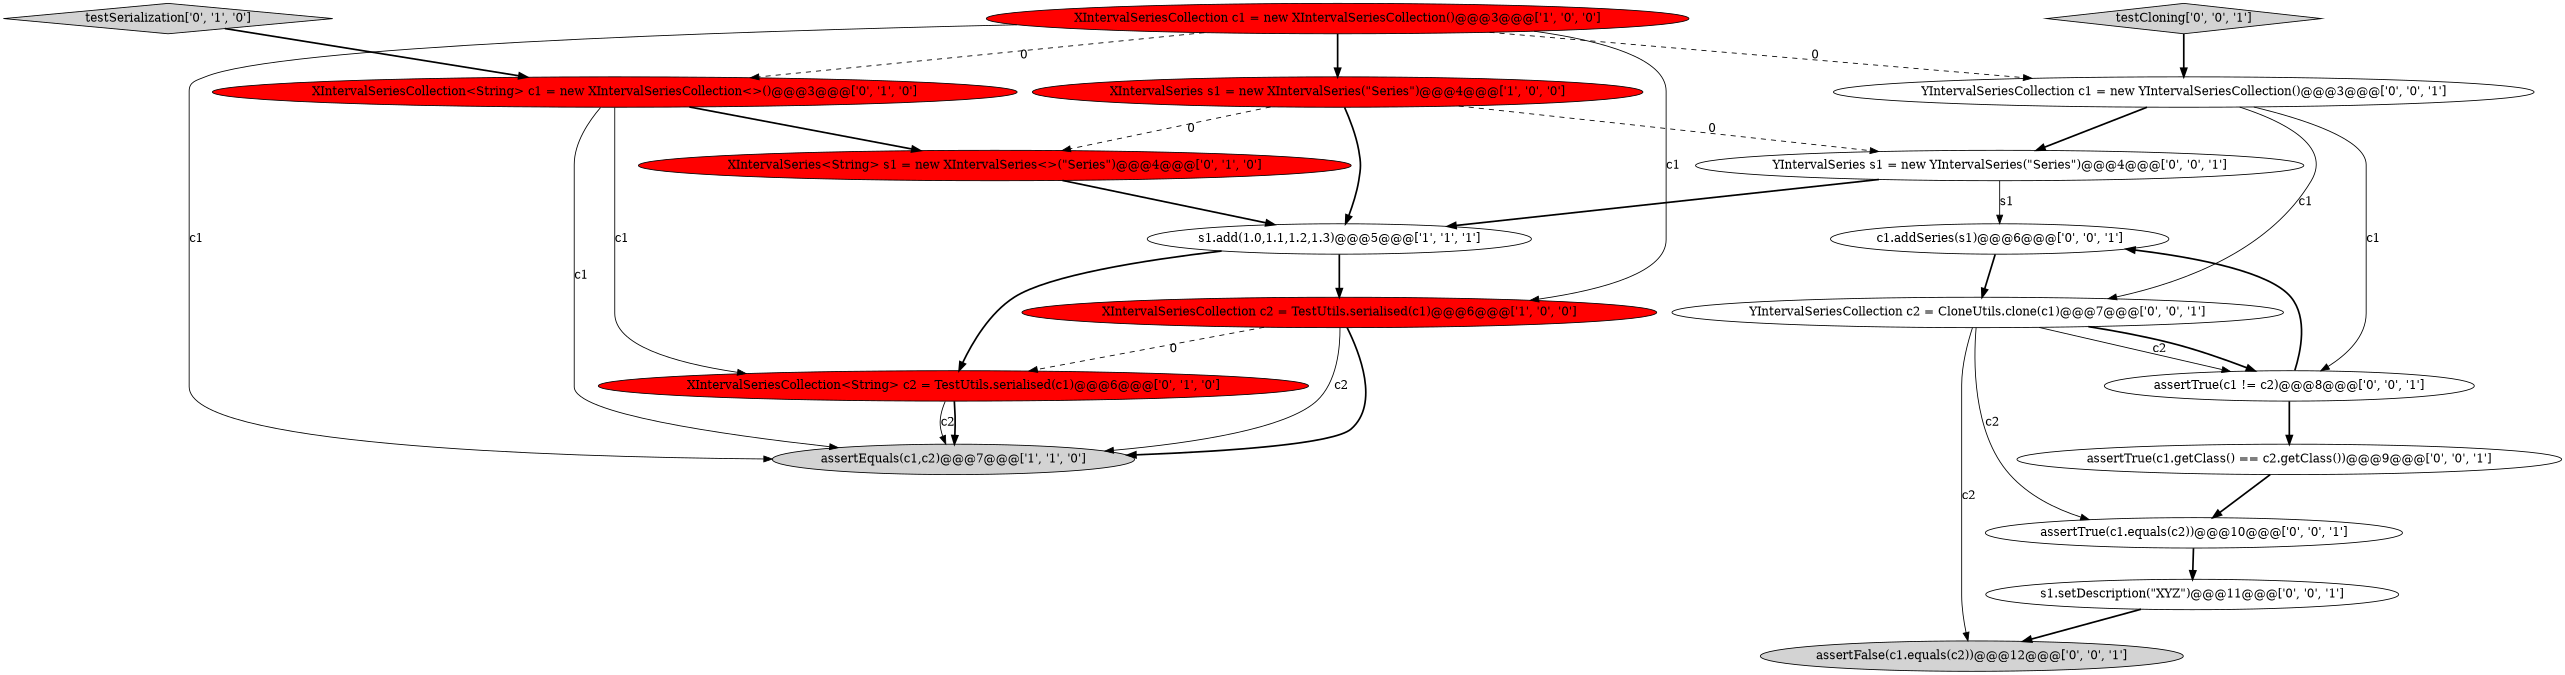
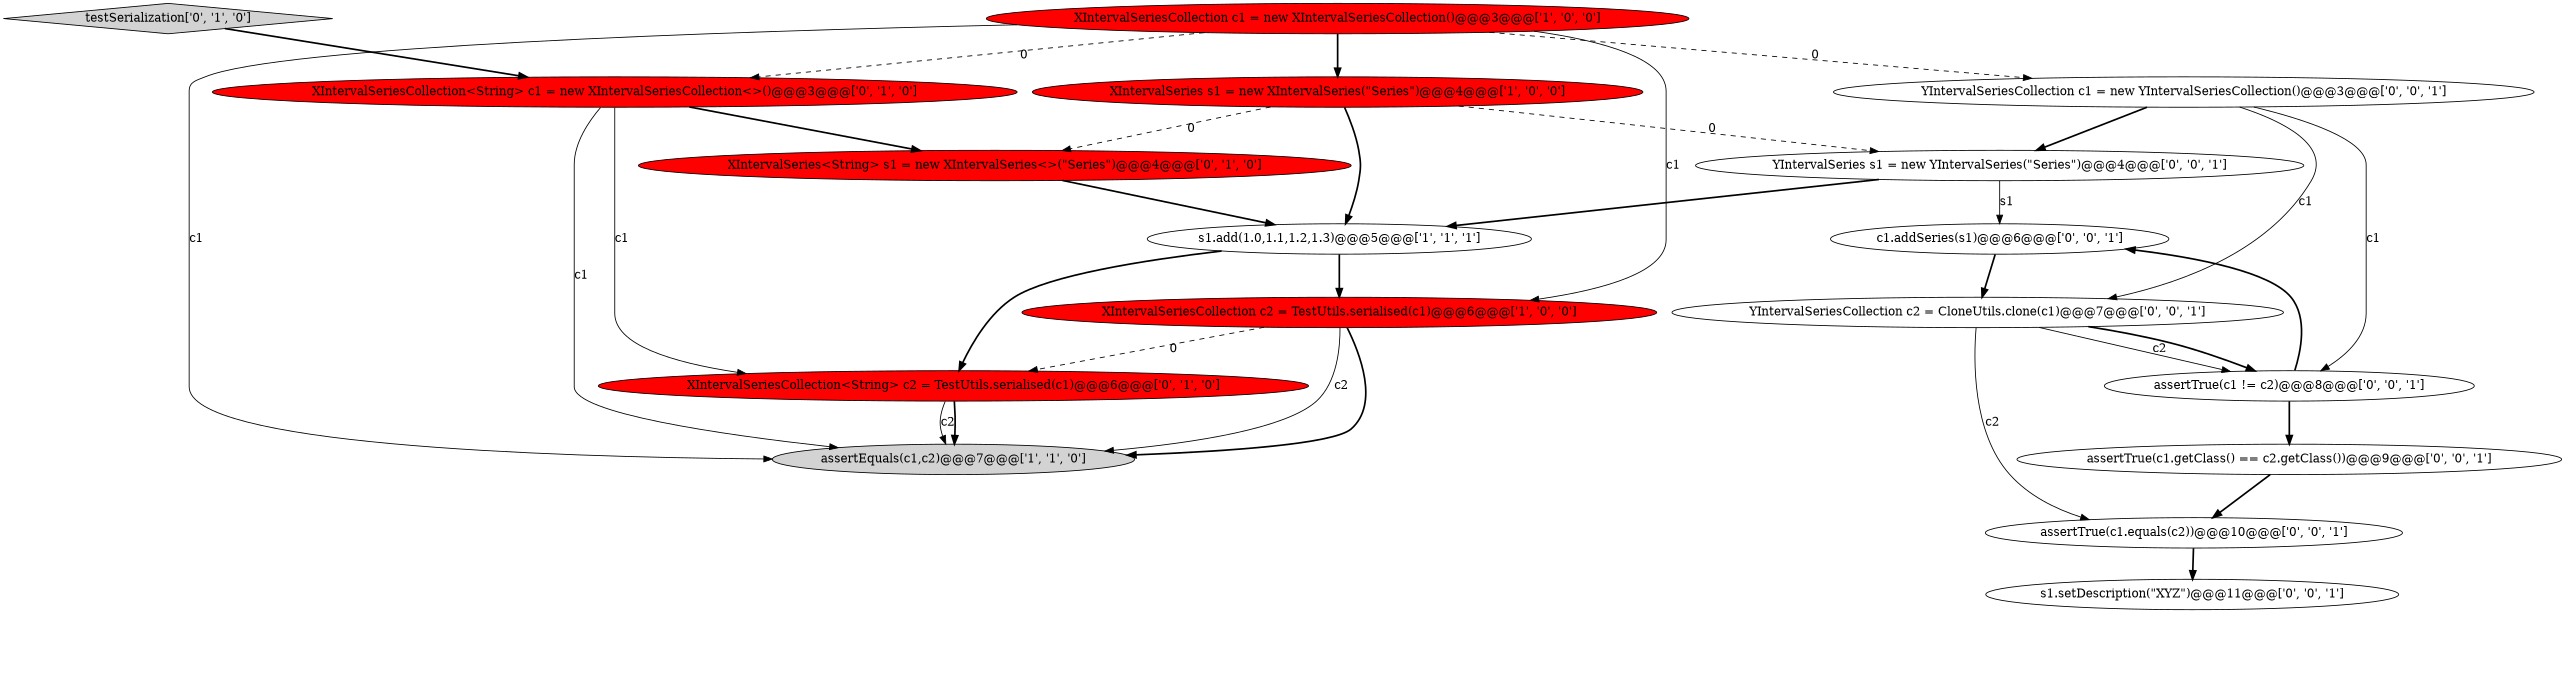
  digraph {
    node [fillcolor=white shape=ellipse style=filled]
    edge [style=bold]
    n1 [fillcolor=red label="XIntervalSeriesCollection c1 = new XIntervalSeriesCollection()@@@3@@@['1', '0', '0']"]
    n2 [label="YIntervalSeriesCollection c1 = new YIntervalSeriesCollection()@@@3@@@['0', '0', '1']"]
    n3 [fillcolor=red label="XIntervalSeriesCollection<String> c1 = new XIntervalSeriesCollection<>()@@@3@@@['0', '1', '0']"]
    n4 [fillcolor=red label="XIntervalSeriesCollection c2 = TestUtils.serialised(c1)@@@6@@@['1', '0', '0']"]
    n5 [fillcolor=lightgray label="assertEquals(c1,c2)@@@7@@@['1', '1', '0']"]
    n6 [fillcolor=red label="XIntervalSeries s1 = new XIntervalSeries(\"Series\")@@@4@@@['1', '0', '0']"]
    n7 [label="YIntervalSeries s1 = new YIntervalSeries(\"Series\")@@@4@@@['0', '0', '1']"]
    n8 [label="assertTrue(c1 != c2)@@@8@@@['0', '0', '1']"]
    n9 [label="YIntervalSeriesCollection c2 = CloneUtils.clone(c1)@@@7@@@['0', '0', '1']"]
    n10 [fillcolor=red label="XIntervalSeriesCollection<String> c2 = TestUtils.serialised(c1)@@@6@@@['0', '1', '0']"]
    n11 [fillcolor=red label="XIntervalSeries<String> s1 = new XIntervalSeries<>(\"Series\")@@@4@@@['0', '1', '0']"]
    n12 [label="s1.add(1.0,1.1,1.2,1.3)@@@5@@@['1', '1', '1']"]
    n13 [label="c1.addSeries(s1)@@@6@@@['0', '0', '1']"]
    n14 [label="s1.setDescription(\"XYZ\")@@@11@@@['0', '0', '1']"]
-   n15 [fillcolor=lightgray label="assertFalse(c1.equals(c2))@@@12@@@['0', '0', '1']"]
    n16 [label="assertTrue(c1.getClass() == c2.getClass())@@@9@@@['0', '0', '1']"]
    n17 [label="assertTrue(c1.equals(c2))@@@10@@@['0', '0', '1']"]
    n18 [fillcolor=lightgray label="testSerialization['0', '1', '0']" shape=diamond]
-   n19 [fillcolor=lightgray label="testCloning['0', '0', '1']" shape=diamond]
    n1 -> n2 [label=0 style=dashed]
    n1 -> n3 [label=0 style=dashed]
    n1 -> n4 [label=c1 style=solid]
    n1 -> n5 [label=c1 style=solid]
    n1 -> n6
    n2 -> n7
    n2 -> n8 [label=c1 style=solid]
    n2 -> n9 [label=c1 style=solid]
    n3 -> n5 [label=c1 style=solid]
    n3 -> n10 [label=c1 style=solid]
    n3 -> n11
    n4 -> n5
    n4 -> n5 [label=c2 style=solid]
    n4 -> n10 [label=0 style=dashed]
    n6 -> n7 [label=0 style=dashed]
    n6 -> n11 [label=0 style=dashed]
    n6 -> n12
    n7 -> n12
    n7 -> n13 [label=s1 style=solid]
    n8 -> n13
    n8 -> n16
    n9 -> n8 [label=c2 style=solid]
    n9 -> n8
-   n9 -> n15 [label=c2 style=solid]
    n9 -> n17 [label=c2 style=solid]
    n10 -> n5 [label=c2 style=solid]
    n10 -> n5
    n11 -> n12
    n12 -> n4
    n12 -> n10
    n13 -> n9
-   n14 -> n15
    n16 -> n17
    n17 -> n14
    n18 -> n3
-   n19 -> n2
  }
